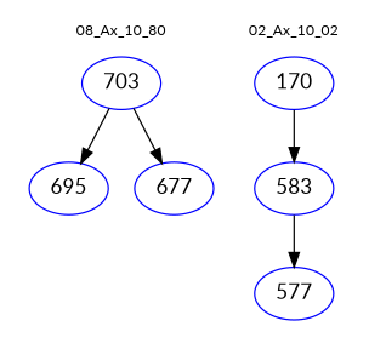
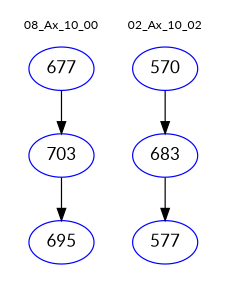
  digraph {
    fontname=Lato
    node [color=blue fontname=Lato]
    edge [color=black fontname=Lato]
    n1 [label=695]
    n2 [label=703]
    n3 [label=677]
-   n4 [label=170]
-   n5 [label=583]
+   n4 [label=570]
+   n5 [label=683]
    n6 [label=577]
    subgraph cluster_1 {
      color=white
      fontsize=10
-     label="08_Ax_10_80"
+     label="08_Ax_10_00"
      n1
      n2
      n3
    }
    subgraph cluster_2 {
      color=white
      fontsize=10
      label="02_Ax_10_02"
      n4
      n5
      n6
    }
    n2 -> n1
-   n2 -> n3
+   n3 -> n2
    n4 -> n5
    n5 -> n6
  }
